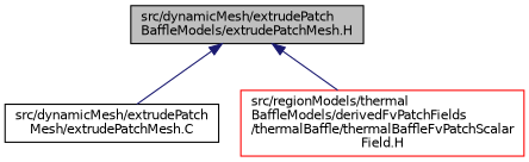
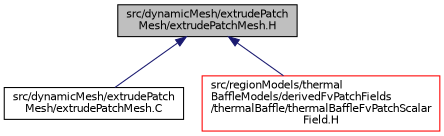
  digraph {
    node [color=black fontname=Helvetica fontsize=10 shape=record]
    edge [color=midnightblue dir=back fontname=Helvetica fontsize=10 labelfontname=Helvetica labelfontsize=10 style=solid]
-   n1 [fillcolor=grey75 fontcolor=black height=0.2 label="src/dynamicMesh/extrudePatch\lBaffleModels/extrudePatchMesh.H" style=filled width=0.4]
+   n1 [fillcolor=grey75 fontcolor=black height=0.2 label="src/dynamicMesh/extrudePatch\lMesh/extrudePatchMesh.H" style=filled width=0.4]
    n2 [height=0.2 label="src/dynamicMesh/extrudePatch\lMesh/extrudePatchMesh.C" width=0.4]
    n3 [color=red height=0.2 label="src/regionModels/thermal\lBaffleModels/derivedFvPatchFields\l/thermalBaffle/thermalBaffleFvPatchScalar\lField.H" width=0.4]
    n1 -> n2
    n1 -> n3
  }
